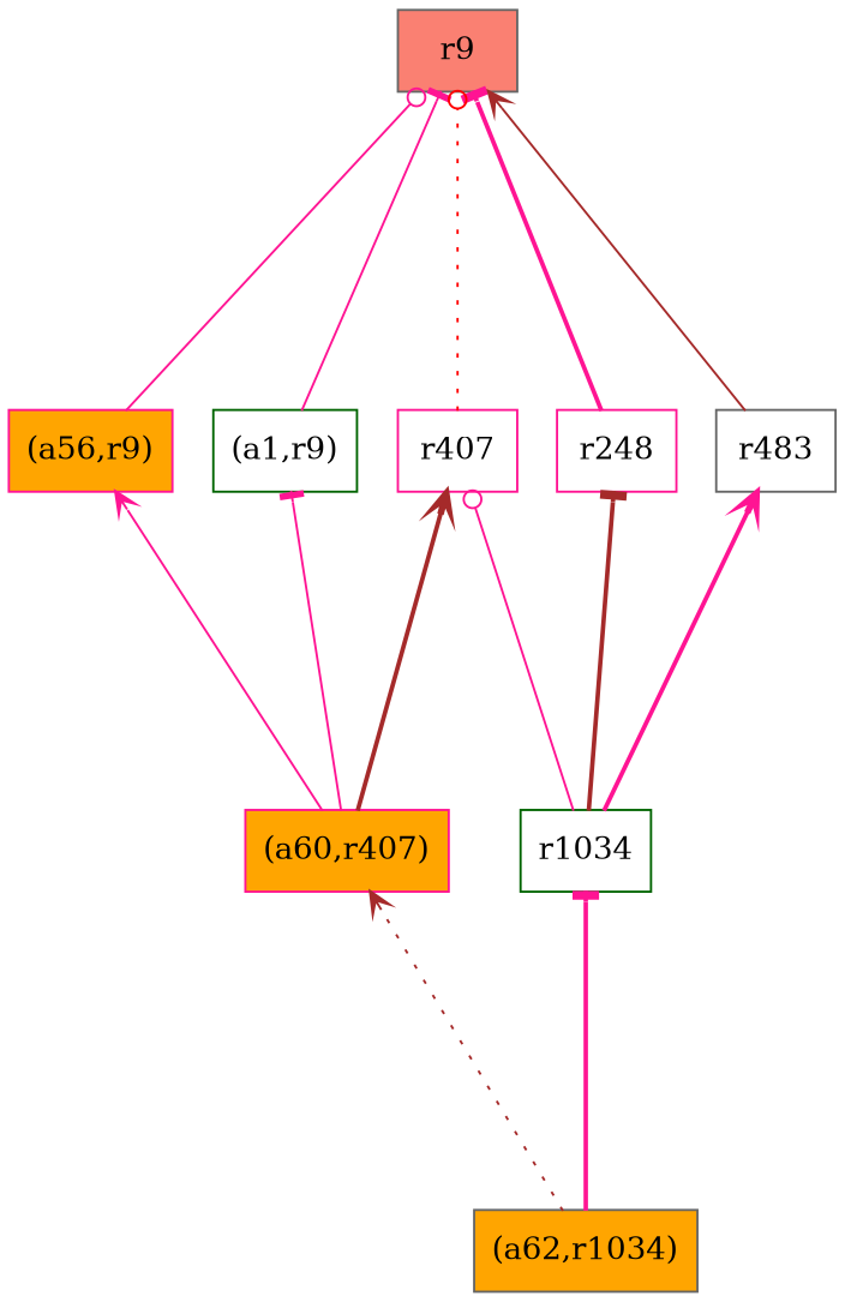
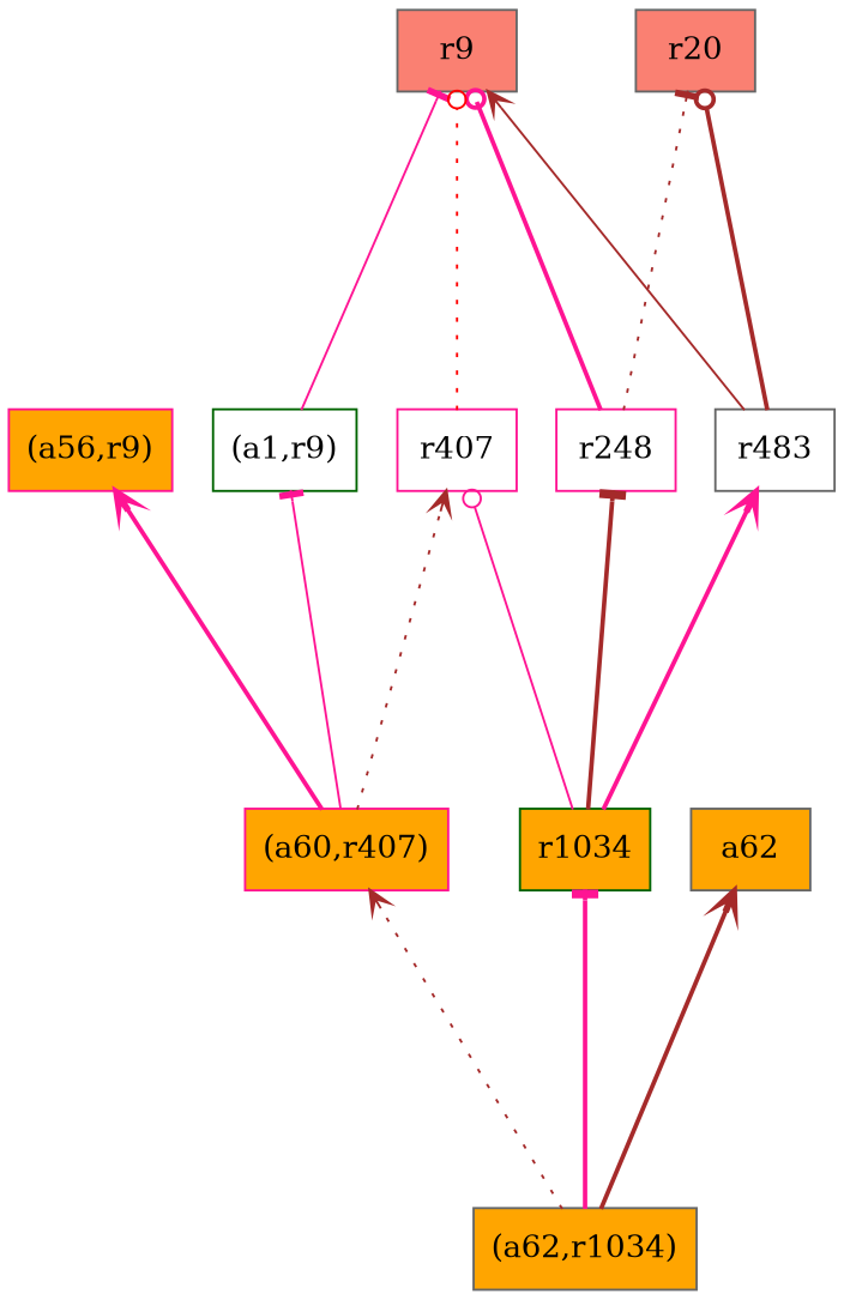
  digraph {
    rankdir=BT
    ranksep=2.0
    node [color=gray40 fillcolor=orange shape=record style=filled]
    edge [arrowhead=tee color=deeppink style=bold]
    n1 [color=darkgreen fillcolor=white label="{(a1,r9)}"]
    n2 [fillcolor=salmon label="{r9}"]
    n3 [color=deeppink fillcolor=white label="{r248}"]
+   n4 [fillcolor=salmon label="{r20}"]
    n5 [color=deeppink label="{(a56,r9)}"]
    n6 [fillcolor=white label="{r483}"]
    n7 [color=deeppink label="{(a60,r407)}"]
    n8 [color=deeppink fillcolor=white label="{r407}"]
    n9 [label="{(a62,r1034)}"]
-   n11 [color=darkgreen fillcolor=white label="{r1034}"]
+   n10 [label="{a62}"]
+   n11 [color=darkgreen label="{r1034}"]
    n1 -> n2 [style=solid]
-   n3 -> n2
-   n5 -> n2 [arrowhead=odot style=solid]
+   n3 -> n2 [arrowhead=odot]
+   n3 -> n4 [color=brown style=dotted]
    n6 -> n2 [arrowhead=vee color=brown style=solid]
+   n6 -> n4 [arrowhead=odot color=brown]
    n7 -> n1 [style=solid]
-   n7 -> n5 [arrowhead=vee style=solid]
-   n7 -> n8 [arrowhead=vee color=brown]
+   n7 -> n5 [arrowhead=vee]
+   n7 -> n8 [arrowhead=vee color=brown style=dotted]
    n8 -> n2 [arrowhead=odot color=red style=dotted]
    n9 -> n7 [arrowhead=vee color=brown style=dotted]
+   n9 -> n10 [arrowhead=vee color=brown]
    n9 -> n11
    n11 -> n3 [color=brown]
    n11 -> n6 [arrowhead=vee]
    n11 -> n8 [arrowhead=odot style=solid]
  }
